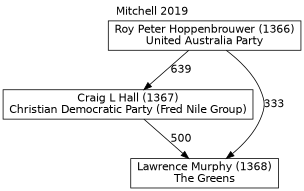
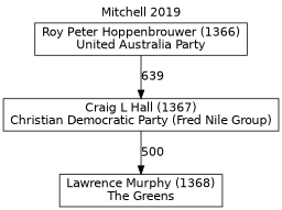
  digraph {
    label="Mitchell 2019"
    labelloc=t
    mclimit=10
    fontname="DejaVu Sans"
    node [shape=box fontname="DejaVu Sans"]
    edge [fontname="DejaVu Sans"]
    n1 [label="Craig L Hall (1367)\nChristian Democratic Party (Fred Nile Group)"]
    n2 [label="Lawrence Murphy (1368)\nThe Greens"]
    n3 [label="Roy Peter Hoppenbrouwer (1366)\nUnited Australia Party"]
    n1 -> n2 [label=500]
    n3 -> n1 [label=639]
-   n3 -> n2 [label=333]
  }
